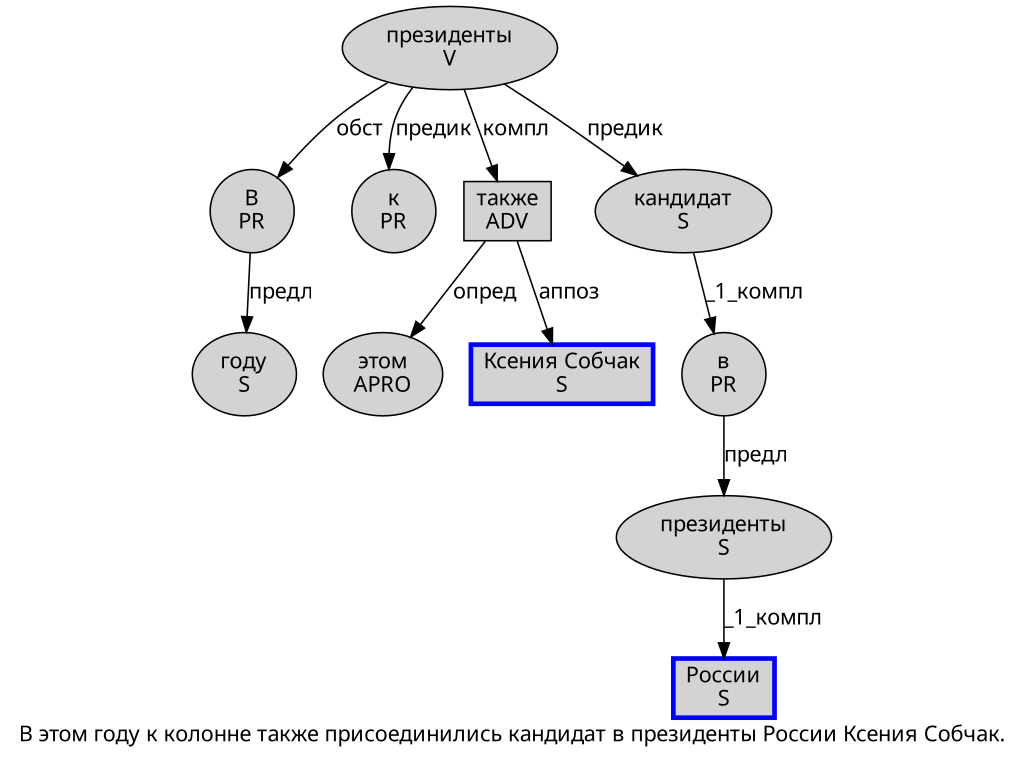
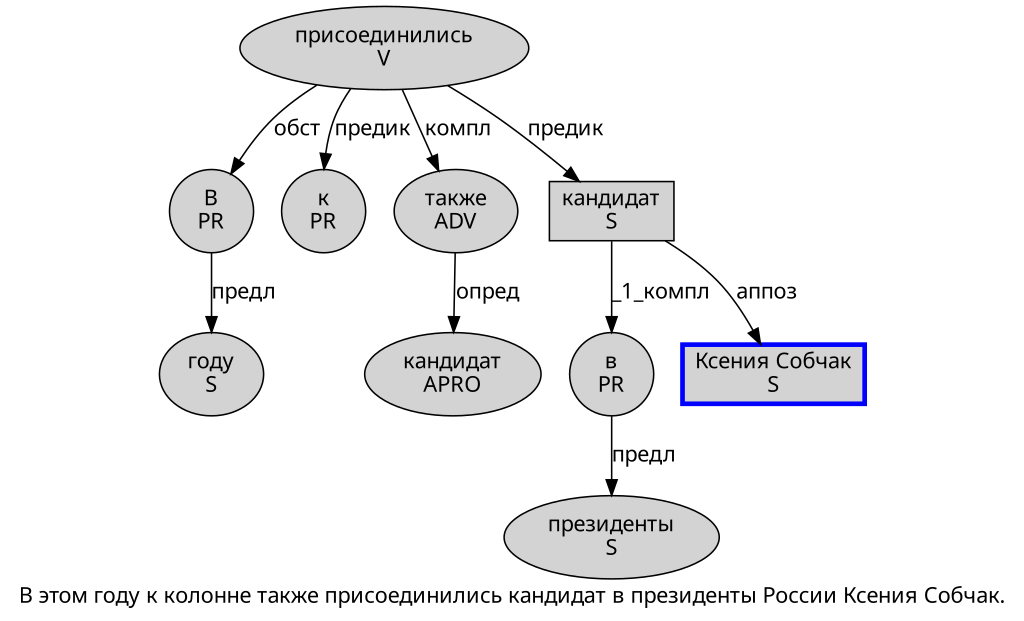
  digraph {
    fontname="Noto Sans"
    label="В этом году к колонне также присоединились кандидат в президенты России Ксения Собчак."
    node [fillcolor=lightgray fontname="Noto Sans" penwidth=1 shape=ellipse style=filled]
    edge [fontname="Noto Sans"]
    n1 [label="В\nPR"]
    n2 [label="году\nS"]
-   n3 [label="этом\nAPRO"]
+   n3 [label="кандидат\nAPRO"]
    n4 [label="к\nPR"]
-   n5 [label="также\nADV" shape=box]
-   n6 [label="президенты\nV"]
-   n7 [label="кандидат\nS"]
+   n5 [label="также\nADV"]
+   n6 [label="присоединились\nV"]
+   n7 [label="кандидат\nS" shape=box]
    n8 [label="в\nPR"]
    n9 [color=blue label="Ксения Собчак\nS" penwidth=3 shape=box]
    n10 [label="президенты\nS"]
-   n11 [color=blue label="России\nS" penwidth=3 shape=box]
    n1 -> n2 [label="предл"]
    n5 -> n3 [label="опред"]
    n6 -> n1 [label="обст"]
    n6 -> n4 [label="предик"]
    n6 -> n5 [label="компл"]
    n6 -> n7 [label="предик"]
    n7 -> n8 [label="_1_компл"]
-   n5 -> n9 [label="аппоз"]
+   n7 -> n9 [label="аппоз"]
    n8 -> n10 [label="предл"]
-   n10 -> n11 [label="_1_компл"]
  }
